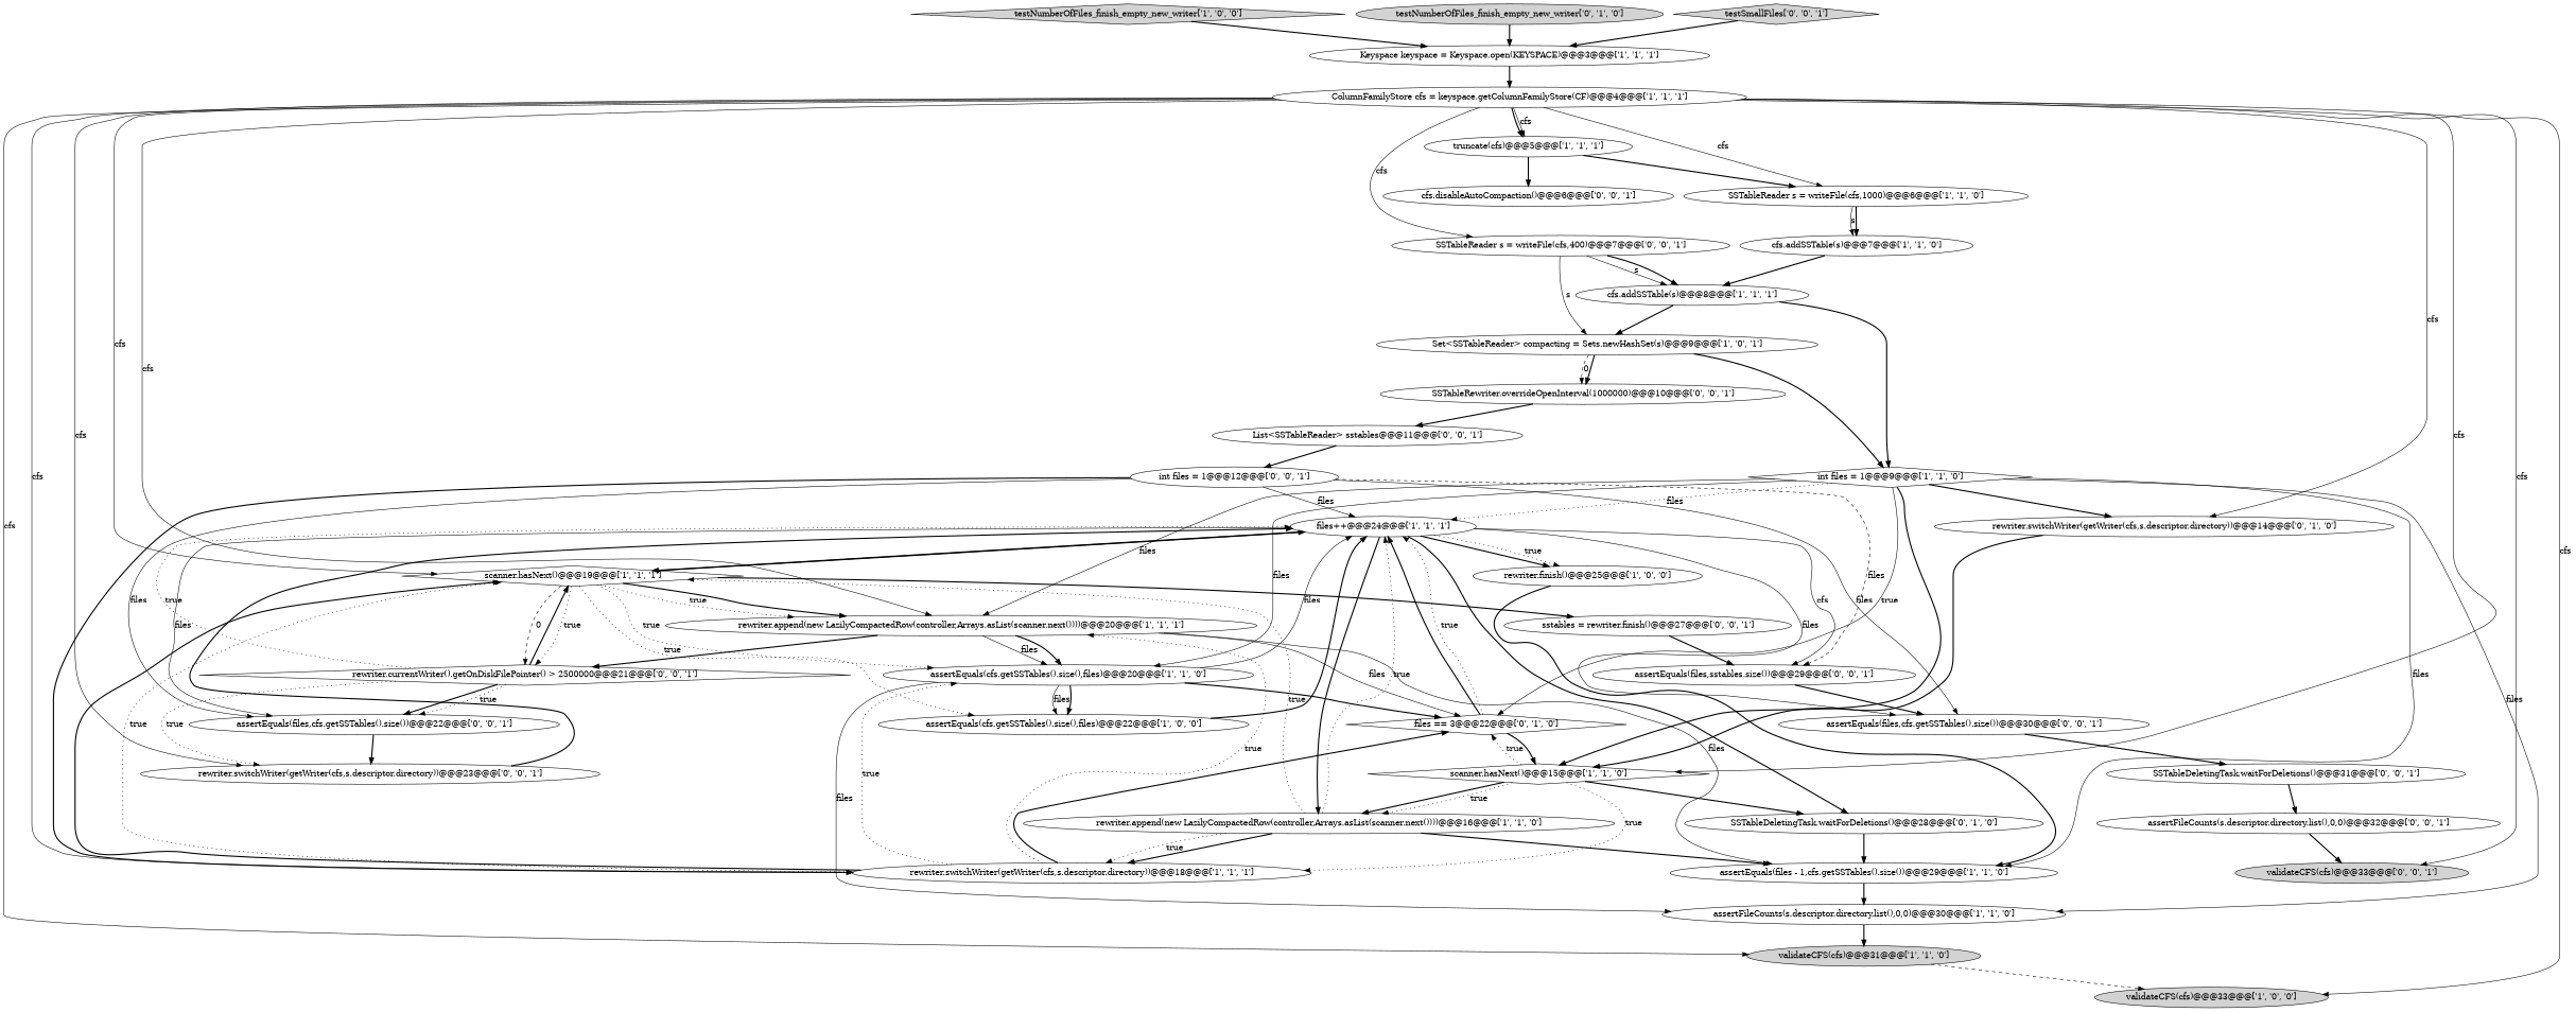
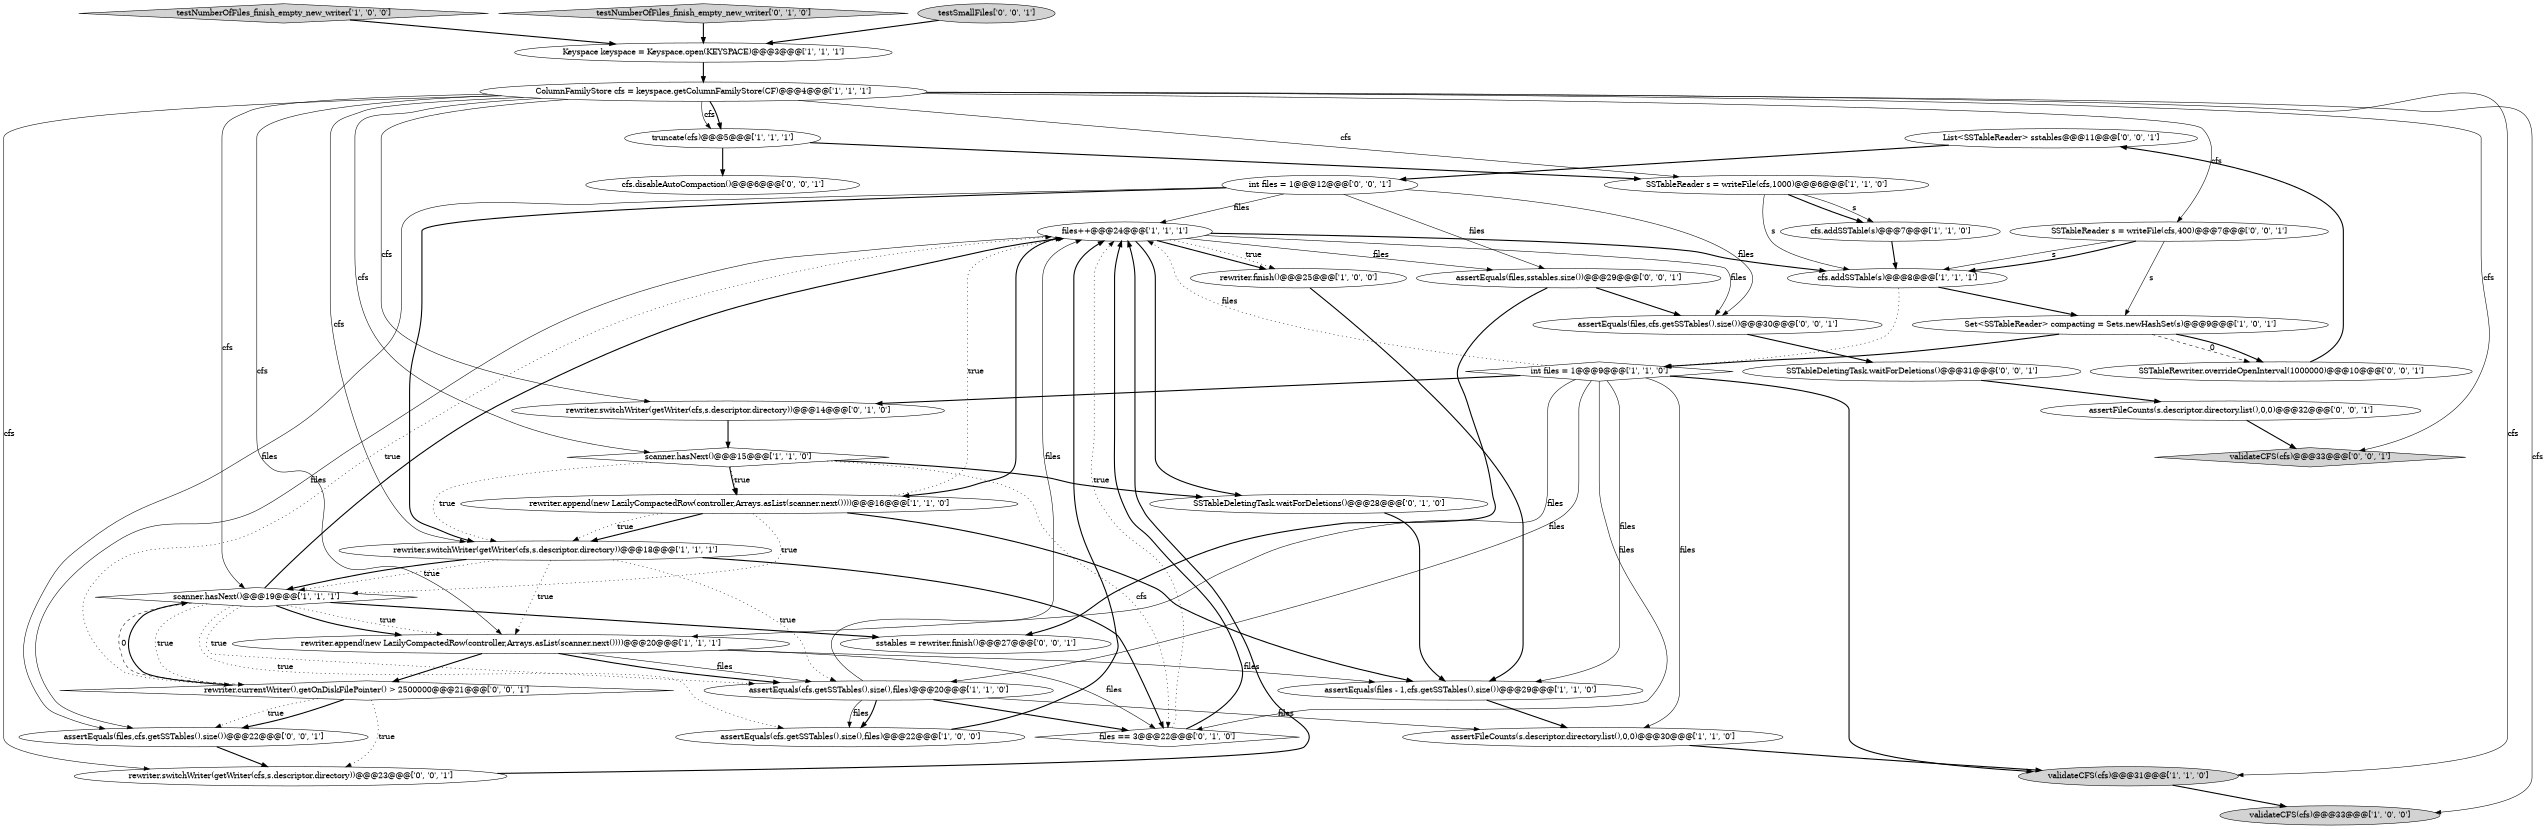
  digraph {
    node [fillcolor=white shape=ellipse style=filled]
    edge [style=bold]
    n1 [label="List<SSTableReader> sstables@@@11@@@['0', '0', '1']"]
    n2 [label="int files = 1@@@12@@@['0', '0', '1']"]
    n3 [label="files++@@@24@@@['1', '1', '1']"]
    n4 [label="assertEquals(files,cfs.getSSTables().size())@@@22@@@['0', '0', '1']"]
    n5 [label="assertEquals(files,cfs.getSSTables().size())@@@30@@@['0', '0', '1']"]
    n6 [label="rewriter.switchWriter(getWriter(cfs,s.descriptor.directory))@@@18@@@['1', '1', '1']"]
    n7 [label="assertEquals(files,sstables.size())@@@29@@@['0', '0', '1']"]
    n8 [label="rewriter.currentWriter().getOnDiskFilePointer() > 2500000@@@21@@@['0', '0', '1']" shape=diamond]
    n9 [label="scanner.hasNext()@@@19@@@['1', '1', '1']" shape=diamond]
    n10 [label="rewriter.switchWriter(getWriter(cfs,s.descriptor.directory))@@@23@@@['0', '0', '1']"]
    n11 [label="rewriter.finish()@@@25@@@['1', '0', '0']"]
    n12 [label="rewriter.append(new LazilyCompactedRow(controller,Arrays.asList(scanner.next())))@@@16@@@['1', '1', '0']"]
    n13 [label="SSTableDeletingTask.waitForDeletions()@@@28@@@['0', '1', '0']"]
    n14 [label="rewriter.append(new LazilyCompactedRow(controller,Arrays.asList(scanner.next())))@@@20@@@['1', '1', '1']"]
    n15 [label="assertEquals(cfs.getSSTables().size(),files)@@@20@@@['1', '1', '0']"]
    n16 [label="assertEquals(cfs.getSSTables().size(),files)@@@22@@@['1', '0', '0']"]
    n17 [label="sstables = rewriter.finish()@@@27@@@['0', '0', '1']"]
    n18 [label="assertFileCounts(s.descriptor.directory.list(),0,0)@@@30@@@['1', '1', '0']"]
    n19 [fillcolor=lightgray label="validateCFS(cfs)@@@31@@@['1', '1', '0']"]
    n20 [fillcolor=lightgray label="validateCFS(cfs)@@@33@@@['1', '0', '0']"]
    n21 [label="assertEquals(files - 1,cfs.getSSTables().size())@@@29@@@['1', '1', '0']"]
    n22 [label="SSTableDeletingTask.waitForDeletions()@@@31@@@['0', '0', '1']"]
    n23 [label="assertFileCounts(s.descriptor.directory.list(),0,0)@@@32@@@['0', '0', '1']"]
    n24 [label="scanner.hasNext()@@@15@@@['1', '1', '0']" shape=diamond]
    n25 [label="files == 3@@@22@@@['0', '1', '0']" shape=diamond]
    n26 [label="ColumnFamilyStore cfs = keyspace.getColumnFamilyStore(CF)@@@4@@@['1', '1', '1']"]
    n27 [label="SSTableReader s = writeFile(cfs,1000)@@@6@@@['1', '1', '0']"]
    n28 [label="rewriter.switchWriter(getWriter(cfs,s.descriptor.directory))@@@14@@@['0', '1', '0']"]
    n29 [label="truncate(cfs)@@@5@@@['1', '1', '1']"]
-   n30 [fillcolor=lightgray label="validateCFS(cfs)@@@33@@@['0', '0', '1']"]
+   n30 [fillcolor=lightgray label="validateCFS(cfs)@@@33@@@['0', '0', '1']" shape=diamond]
    n31 [label="SSTableReader s = writeFile(cfs,400)@@@7@@@['0', '0', '1']"]
    n32 [label="cfs.addSSTable(s)@@@7@@@['1', '1', '0']"]
    n33 [label="cfs.addSSTable(s)@@@8@@@['1', '1', '1']"]
    n34 [label="cfs.disableAutoCompaction()@@@6@@@['0', '0', '1']"]
    n35 [label="Set<SSTableReader> compacting = Sets.newHashSet(s)@@@9@@@['1', '0', '1']"]
    n36 [label="int files = 1@@@9@@@['1', '1', '0']" shape=diamond]
    n37 [label="SSTableRewriter.overrideOpenInterval(1000000)@@@10@@@['0', '0', '1']"]
    n38 [fillcolor=lightgray label="testNumberOfFiles_finish_empty_new_writer['1', '0', '0']" shape=diamond]
    n39 [label="Keyspace keyspace = Keyspace.open(KEYSPACE)@@@3@@@['1', '1', '1']"]
-   n40 [fillcolor=lightgray label="testNumberOfFiles_finish_empty_new_writer['0', '1', '0']"]
-   n41 [fillcolor=lightgray label="testSmallFiles['0', '0', '1']" shape=diamond]
+   n40 [fillcolor=lightgray label="testNumberOfFiles_finish_empty_new_writer['0', '1', '0']" shape=diamond]
+   n41 [fillcolor=lightgray label="testSmallFiles['0', '0', '1']"]
    n1 -> n2
    n2 -> n3 [label=files style=solid]
    n2 -> n4 [label=files style=solid]
    n2 -> n5 [label=files style=solid]
    n2 -> n6
-   n2 -> n7 [label=files style=dashed]
+   n2 -> n7 [label=files style=solid]
    n3 -> n4 [label=files style=solid]
    n3 -> n5 [label=files style=solid]
-   n3 -> n7 [label=cfs style=solid]
-   n3 -> n9
+   n3 -> n7 [label=files style=solid]
+   n3 -> n33
    n3 -> n11
    n3 -> n11 [label=true style=dotted]
    n3 -> n12
    n3 -> n13
    n4 -> n10
    n5 -> n22
    n6 -> n9 [label=true style=dotted]
    n6 -> n9
    n6 -> n14 [label=true style=dotted]
    n6 -> n15 [label=true style=dotted]
    n6 -> n25
    n7 -> n5
    n8 -> n3 [label=true style=dotted]
    n8 -> n4
    n8 -> n4 [label=true style=dotted]
    n8 -> n9
    n8 -> n10 [label=true style=dotted]
    n9 -> n3
    n9 -> n8 [label=true style=dotted]
    n9 -> n8 [label=0 style=dashed]
    n9 -> n14
    n9 -> n14 [label=true style=dotted]
    n9 -> n15 [label=true style=dotted]
    n9 -> n16 [label=true style=dotted]
    n9 -> n17
    n10 -> n3
    n11 -> n21
    n12 -> n3 [label=true style=dotted]
    n12 -> n6
    n12 -> n6 [label=true style=dotted]
    n12 -> n9 [label=true style=dotted]
    n12 -> n21
    n13 -> n21
    n14 -> n8
    n14 -> n15 [label=files style=solid]
    n14 -> n15
    n14 -> n21 [label=files style=solid]
    n14 -> n25 [label=files style=solid]
    n15 -> n3 [label=files style=solid]
    n15 -> n16 [label=files style=solid]
    n15 -> n16
    n15 -> n18 [label=files style=solid]
    n15 -> n25
    n16 -> n3
-   n17 -> n7
+   n7 -> n17
    n18 -> n19
-   n19 -> n20 [style=dashed]
+   n19 -> n20
    n21 -> n18
    n22 -> n23
    n23 -> n30
    n24 -> n6 [label=true style=dotted]
    n24 -> n12
    n24 -> n12 [label=true style=dotted]
    n24 -> n13
-   n24 -> n25 [label=true style=dotted]
+   n24 -> n25 [label=cfs style=dotted]
    n25 -> n3 [label=true style=dotted]
    n25 -> n3
-   n25 -> n24
    n26 -> n6 [label=cfs style=solid]
    n26 -> n9 [label=cfs style=solid]
    n26 -> n10 [label=cfs style=solid]
    n26 -> n14 [label=cfs style=solid]
    n26 -> n19 [label=cfs style=solid]
    n26 -> n20 [label=cfs style=solid]
    n26 -> n24 [label=cfs style=solid]
    n26 -> n27 [label=cfs style=solid]
    n26 -> n28 [label=cfs style=solid]
    n26 -> n29 [label=cfs style=solid]
    n26 -> n29
    n26 -> n30 [label=cfs style=solid]
    n26 -> n31 [label=cfs style=solid]
    n27 -> n32 [label=s style=solid]
    n27 -> n32
+   n27 -> n33 [label=s style=solid]
    n28 -> n24
    n29 -> n27
    n29 -> n34
    n31 -> n33 [label=s style=solid]
    n31 -> n33
    n31 -> n35 [label=s style=solid]
    n32 -> n33
    n33 -> n35
-   n33 -> n36
+   n33 -> n36 [style=dotted]
    n35 -> n36
    n35 -> n37 [label=0 style=dashed]
    n35 -> n37
    n36 -> n3 [label=files style=dotted]
    n36 -> n14 [label=files style=solid]
    n36 -> n15 [label=files style=solid]
    n36 -> n18 [label=files style=solid]
    n36 -> n21 [label=files style=solid]
-   n36 -> n24
-   n36 -> n25 [label=true style=solid]
+   n36 -> n19
+   n36 -> n25 [label=files style=solid]
    n36 -> n28
    n37 -> n1
    n38 -> n39
    n39 -> n26
    n40 -> n39
    n41 -> n39
  }
